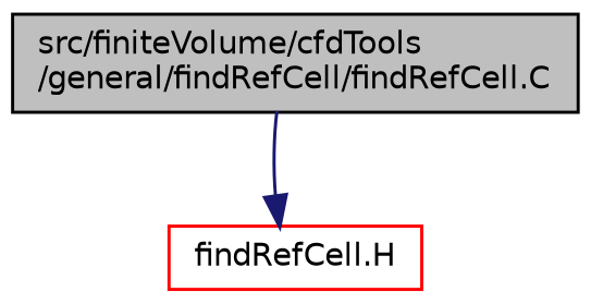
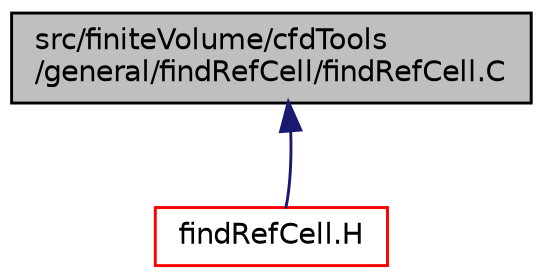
  digraph {
    node [fontname=Helvetica fontsize=10 shape=record]
    n1 [color=black fillcolor=grey75 fontcolor=black height=0.2 label="src/finiteVolume/cfdTools\l/general/findRefCell/findRefCell.C" style=filled width=0.4]
    n2 [color=red height=0.2 label="findRefCell.H" width=0.4]
-   n1 -> n2 [color=midnightblue fontname=Helvetica fontsize=10 labelfontname=Helvetica labelfontsize=10 style=solid]
+   n2 -> n1 [color=midnightblue fontname=Helvetica fontsize=10 labelfontname=Helvetica labelfontsize=10 style=solid]
  }
